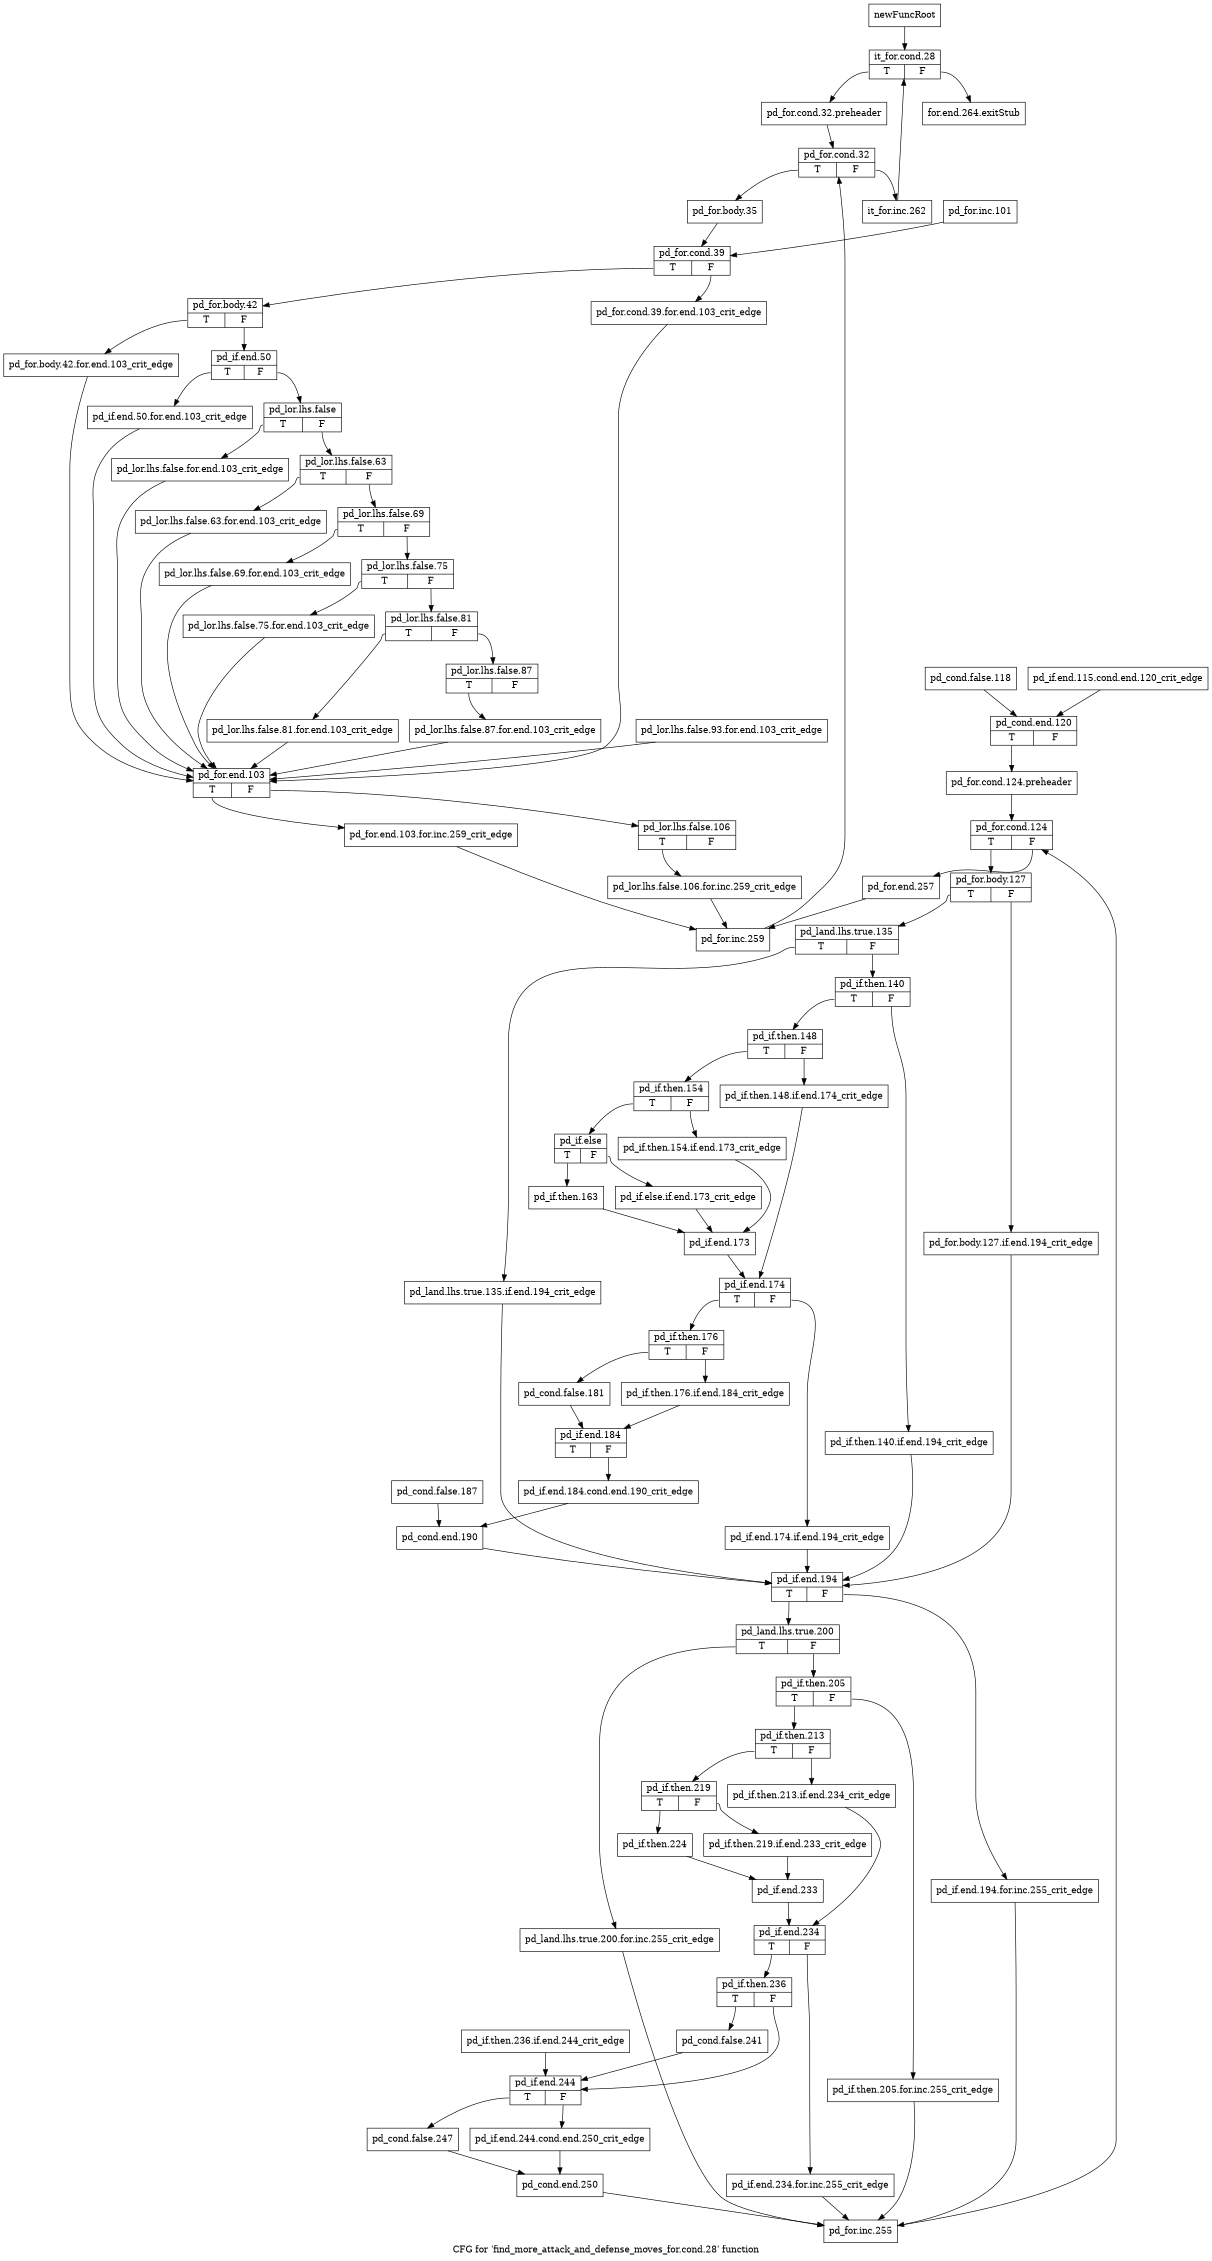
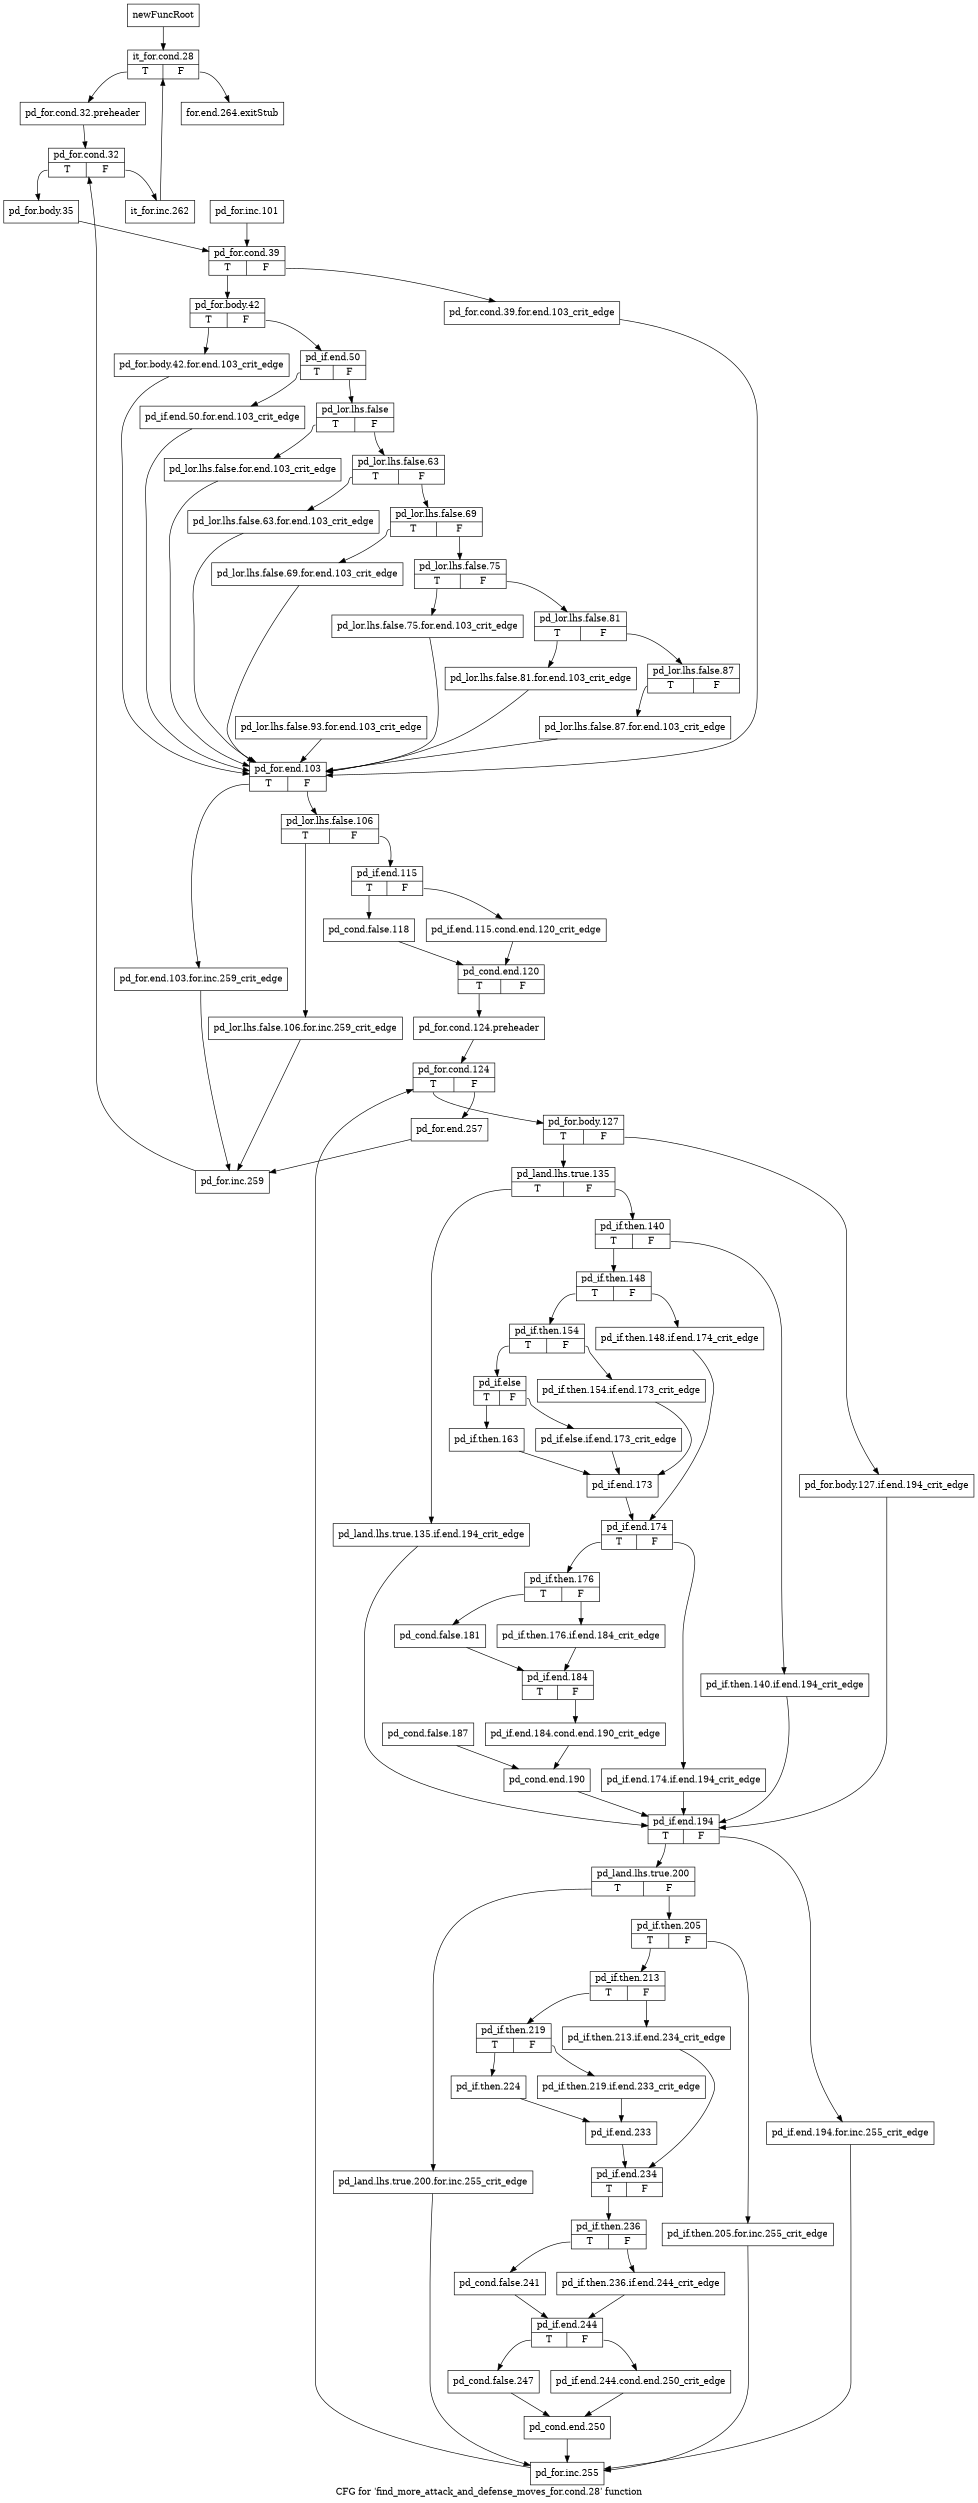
  digraph {
    fontname="DejaVu Serif"
    label="CFG for 'find_more_attack_and_defense_moves_for.cond.28' function"
    node [fontname="DejaVu Serif" shape=record]
    edge [fontname="DejaVu Serif"]
    n1 [label="{newFuncRoot}"]
    n2 [label="{it_for.cond.28|{<s0>T|<s1>F}}"]
    n3 [label="{for.end.264.exitStub}"]
    n4 [label="{pd_for.cond.32.preheader}"]
    n5 [label="{pd_for.cond.32|{<s0>T|<s1>F}}"]
    n6 [label="{pd_for.body.35}"]
    n7 [label="{it_for.inc.262}"]
    n8 [label="{pd_for.cond.39|{<s0>T|<s1>F}}"]
    n9 [label="{pd_for.body.42|{<s0>T|<s1>F}}"]
    n10 [label="{pd_for.cond.39.for.end.103_crit_edge}"]
    n11 [label="{pd_for.body.42.for.end.103_crit_edge}"]
    n12 [label="{pd_if.end.50|{<s0>T|<s1>F}}"]
    n13 [label="{pd_for.end.103|{<s0>T|<s1>F}}"]
    n14 [label="{pd_if.end.50.for.end.103_crit_edge}"]
    n15 [label="{pd_lor.lhs.false|{<s0>T|<s1>F}}"]
    n16 [label="{pd_for.end.103.for.inc.259_crit_edge}"]
    n17 [label="{pd_lor.lhs.false.106|{<s0>T|<s1>F}}"]
    n18 [label="{pd_for.inc.259}"]
    n19 [label="{pd_lor.lhs.false.106.for.inc.259_crit_edge}"]
+   n20 [label="{pd_if.end.115|{<s0>T|<s1>F}}"]
    n21 [label="{pd_lor.lhs.false.for.end.103_crit_edge}"]
    n22 [label="{pd_lor.lhs.false.63|{<s0>T|<s1>F}}"]
    n23 [label="{pd_lor.lhs.false.63.for.end.103_crit_edge}"]
    n24 [label="{pd_lor.lhs.false.69|{<s0>T|<s1>F}}"]
    n25 [label="{pd_lor.lhs.false.69.for.end.103_crit_edge}"]
    n26 [label="{pd_lor.lhs.false.75|{<s0>T|<s1>F}}"]
    n27 [label="{pd_lor.lhs.false.75.for.end.103_crit_edge}"]
    n28 [label="{pd_lor.lhs.false.81|{<s0>T|<s1>F}}"]
    n29 [label="{pd_lor.lhs.false.81.for.end.103_crit_edge}"]
    n30 [label="{pd_lor.lhs.false.87|{<s0>T|<s1>F}}"]
    n31 [label="{pd_lor.lhs.false.87.for.end.103_crit_edge}"]
    n32 [label="{pd_lor.lhs.false.93.for.end.103_crit_edge}"]
    n33 [label="{pd_for.inc.101}"]
    n34 [label="{pd_cond.false.118}"]
    n35 [label="{pd_if.end.115.cond.end.120_crit_edge}"]
    n36 [label="{pd_cond.end.120|{<s0>T|<s1>F}}"]
    n37 [label="{pd_for.cond.124.preheader}"]
    n38 [label="{pd_for.cond.124|{<s0>T|<s1>F}}"]
    n39 [label="{pd_for.body.127|{<s0>T|<s1>F}}"]
    n40 [label="{pd_for.end.257}"]
    n41 [label="{pd_land.lhs.true.135|{<s0>T|<s1>F}}"]
    n42 [label="{pd_for.body.127.if.end.194_crit_edge}"]
    n43 [label="{pd_land.lhs.true.135.if.end.194_crit_edge}"]
    n44 [label="{pd_if.then.140|{<s0>T|<s1>F}}"]
    n45 [label="{pd_if.end.194|{<s0>T|<s1>F}}"]
    n46 [label="{pd_if.then.148|{<s0>T|<s1>F}}"]
    n47 [label="{pd_if.then.140.if.end.194_crit_edge}"]
    n48 [label="{pd_land.lhs.true.200|{<s0>T|<s1>F}}"]
    n49 [label="{pd_if.end.194.for.inc.255_crit_edge}"]
    n50 [label="{pd_land.lhs.true.200.for.inc.255_crit_edge}"]
    n51 [label="{pd_if.then.205|{<s0>T|<s1>F}}"]
    n52 [label="{pd_for.inc.255}"]
    n53 [label="{pd_if.then.154|{<s0>T|<s1>F}}"]
    n54 [label="{pd_if.then.148.if.end.174_crit_edge}"]
    n55 [label="{pd_if.else|{<s0>T|<s1>F}}"]
    n56 [label="{pd_if.then.154.if.end.173_crit_edge}"]
    n57 [label="{pd_if.end.174|{<s0>T|<s1>F}}"]
    n58 [label="{pd_if.then.163}"]
    n59 [label="{pd_if.else.if.end.173_crit_edge}"]
    n60 [label="{pd_if.end.173}"]
    n61 [label="{pd_if.then.176|{<s0>T|<s1>F}}"]
    n62 [label="{pd_if.end.174.if.end.194_crit_edge}"]
    n63 [label="{pd_cond.false.181}"]
    n64 [label="{pd_if.then.176.if.end.184_crit_edge}"]
    n65 [label="{pd_if.end.184|{<s0>T|<s1>F}}"]
    n66 [label="{pd_if.end.184.cond.end.190_crit_edge}"]
    n67 [label="{pd_cond.false.187}"]
    n68 [label="{pd_cond.end.190}"]
    n69 [label="{pd_if.then.213|{<s0>T|<s1>F}}"]
    n70 [label="{pd_if.then.205.for.inc.255_crit_edge}"]
    n71 [label="{pd_if.then.219|{<s0>T|<s1>F}}"]
    n72 [label="{pd_if.then.213.if.end.234_crit_edge}"]
    n73 [label="{pd_if.then.224}"]
    n74 [label="{pd_if.then.219.if.end.233_crit_edge}"]
    n75 [label="{pd_if.end.234|{<s0>T|<s1>F}}"]
    n76 [label="{pd_if.end.233}"]
    n77 [label="{pd_if.then.236|{<s0>T|<s1>F}}"]
-   n78 [label="{pd_if.end.234.for.inc.255_crit_edge}"]
    n79 [label="{pd_cond.false.241}"]
    n80 [label="{pd_if.then.236.if.end.244_crit_edge}"]
    n81 [label="{pd_if.end.244|{<s0>T|<s1>F}}"]
    n82 [label="{pd_cond.false.247}"]
    n83 [label="{pd_if.end.244.cond.end.250_crit_edge}"]
    n84 [label="{pd_cond.end.250}"]
    n1 -> n2
    n2 -> n3 [tailport=s1]
    n2 -> n4 [tailport=s0]
    n4 -> n5
    n5 -> n6 [tailport=s0]
    n5 -> n7 [tailport=s1]
    n6 -> n8
    n7 -> n2
    n8 -> n9 [tailport=s0]
    n8 -> n10 [tailport=s1]
    n9 -> n11 [tailport=s0]
    n9 -> n12 [tailport=s1]
    n10 -> n13
    n11 -> n13
    n12 -> n14 [tailport=s0]
    n12 -> n15 [tailport=s1]
    n13 -> n16 [tailport=s0]
    n13 -> n17 [tailport=s1]
    n14 -> n13
    n15 -> n21 [tailport=s0]
    n15 -> n22 [tailport=s1]
    n16 -> n18
    n17 -> n19 [tailport=s0]
+   n17 -> n20 [tailport=s1]
    n18 -> n5
    n19 -> n18
+   n20 -> n34 [tailport=s0]
+   n20 -> n35 [tailport=s1]
    n21 -> n13
    n22 -> n23 [tailport=s0]
    n22 -> n24 [tailport=s1]
    n23 -> n13
    n24 -> n25 [tailport=s0]
    n24 -> n26 [tailport=s1]
    n25 -> n13
    n26 -> n27 [tailport=s0]
    n26 -> n28 [tailport=s1]
    n27 -> n13
    n28 -> n29 [tailport=s0]
    n28 -> n30 [tailport=s1]
    n29 -> n13
    n30 -> n31 [tailport=s0]
    n31 -> n13
    n32 -> n13
    n33 -> n8
    n34 -> n36
    n35 -> n36
    n36 -> n37 [tailport=s0]
    n37 -> n38
    n38 -> n39 [tailport=s0]
    n38 -> n40 [tailport=s1]
    n39 -> n41 [tailport=s0]
    n39 -> n42 [tailport=s1]
    n40 -> n18
    n41 -> n43 [tailport=s0]
    n41 -> n44 [tailport=s1]
    n42 -> n45
    n43 -> n45
    n44 -> n46 [tailport=s0]
    n44 -> n47 [tailport=s1]
    n45 -> n48 [tailport=s0]
    n45 -> n49 [tailport=s1]
    n46 -> n53 [tailport=s0]
    n46 -> n54 [tailport=s1]
    n47 -> n45
    n48 -> n50 [tailport=s0]
    n48 -> n51 [tailport=s1]
    n49 -> n52
    n50 -> n52
    n51 -> n69 [tailport=s0]
    n51 -> n70 [tailport=s1]
    n52 -> n38
    n53 -> n55 [tailport=s0]
    n53 -> n56 [tailport=s1]
    n54 -> n57
    n55 -> n58 [tailport=s0]
    n55 -> n59 [tailport=s1]
    n56 -> n60
    n57 -> n61 [tailport=s0]
    n57 -> n62 [tailport=s1]
    n58 -> n60
    n59 -> n60
    n60 -> n57
    n61 -> n63 [tailport=s0]
    n61 -> n64 [tailport=s1]
    n62 -> n45
    n63 -> n65
    n64 -> n65
    n65 -> n66 [tailport=s1]
    n66 -> n68
    n67 -> n68
    n68 -> n45
    n69 -> n71 [tailport=s0]
    n69 -> n72 [tailport=s1]
    n70 -> n52
    n71 -> n73 [tailport=s0]
    n71 -> n74 [tailport=s1]
    n72 -> n75
    n73 -> n76
    n74 -> n76
    n75 -> n77 [tailport=s0]
-   n75 -> n78 [tailport=s1]
    n76 -> n75
    n77 -> n79 [tailport=s0]
-   n77 -> n81 [tailport=s1]
-   n78 -> n52
+   n77 -> n80 [tailport=s1]
    n79 -> n81
    n80 -> n81
    n81 -> n82 [tailport=s0]
    n81 -> n83 [tailport=s1]
    n82 -> n84
    n83 -> n84
    n84 -> n52
  }
